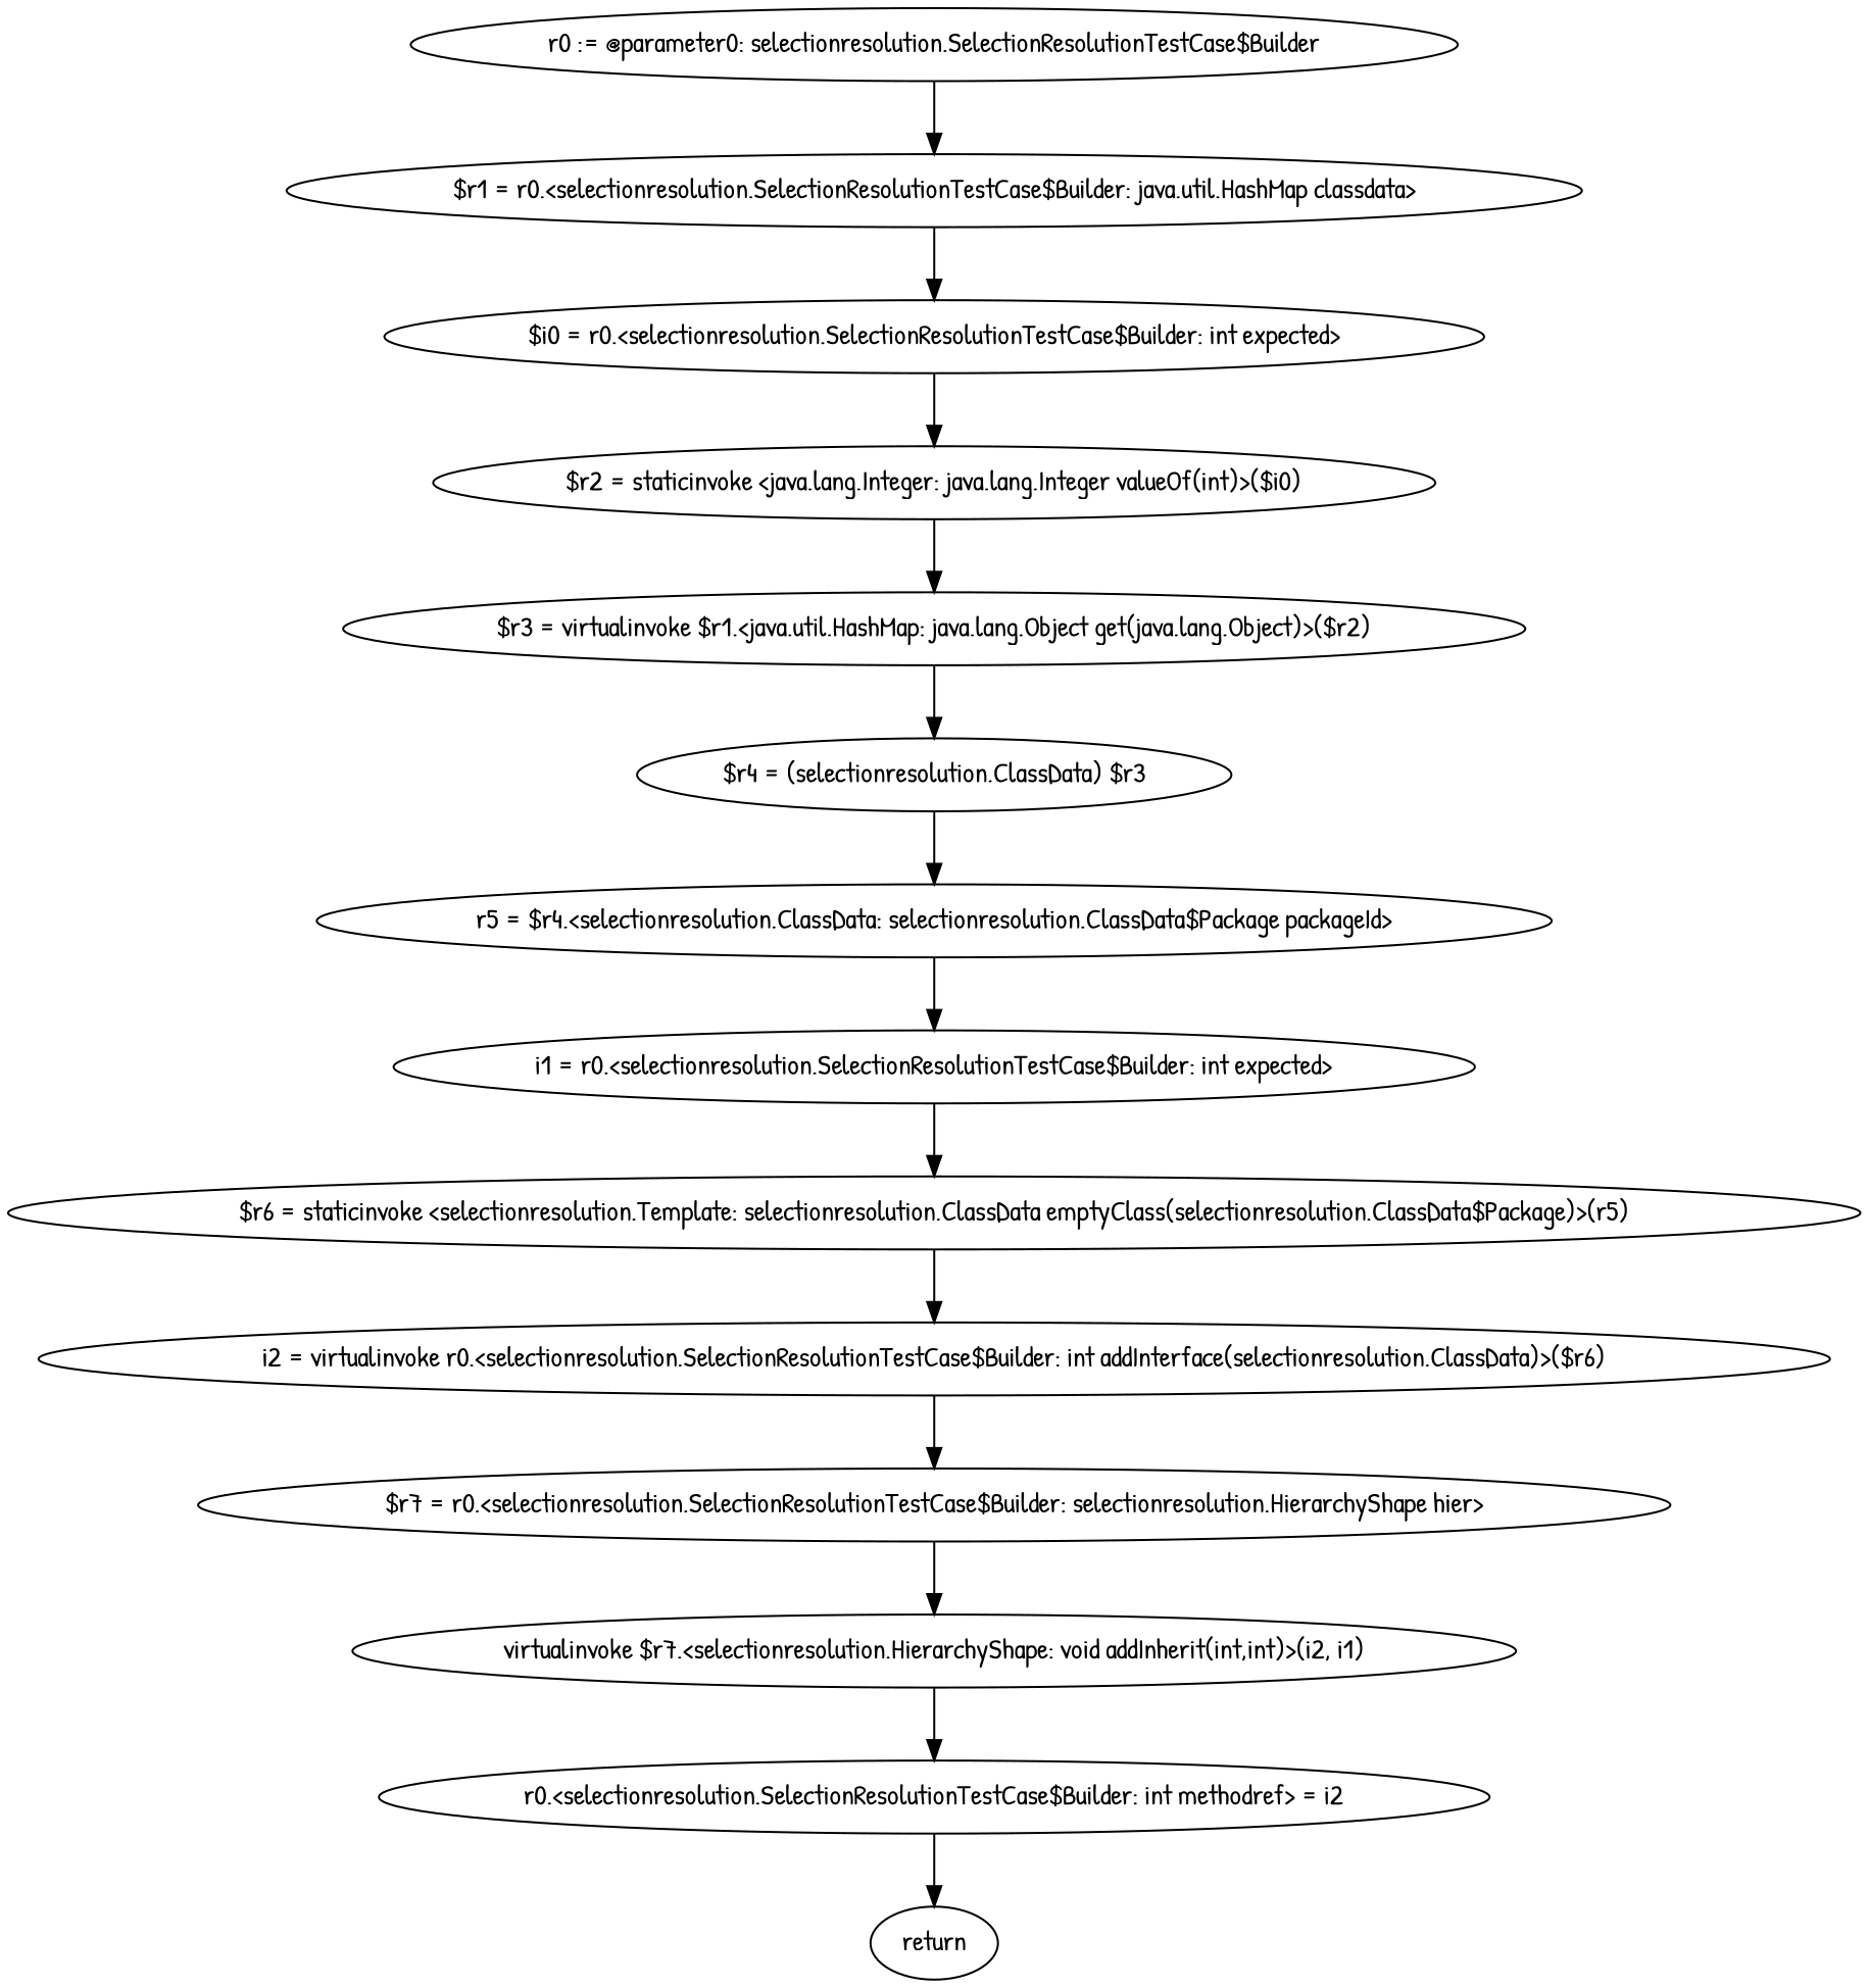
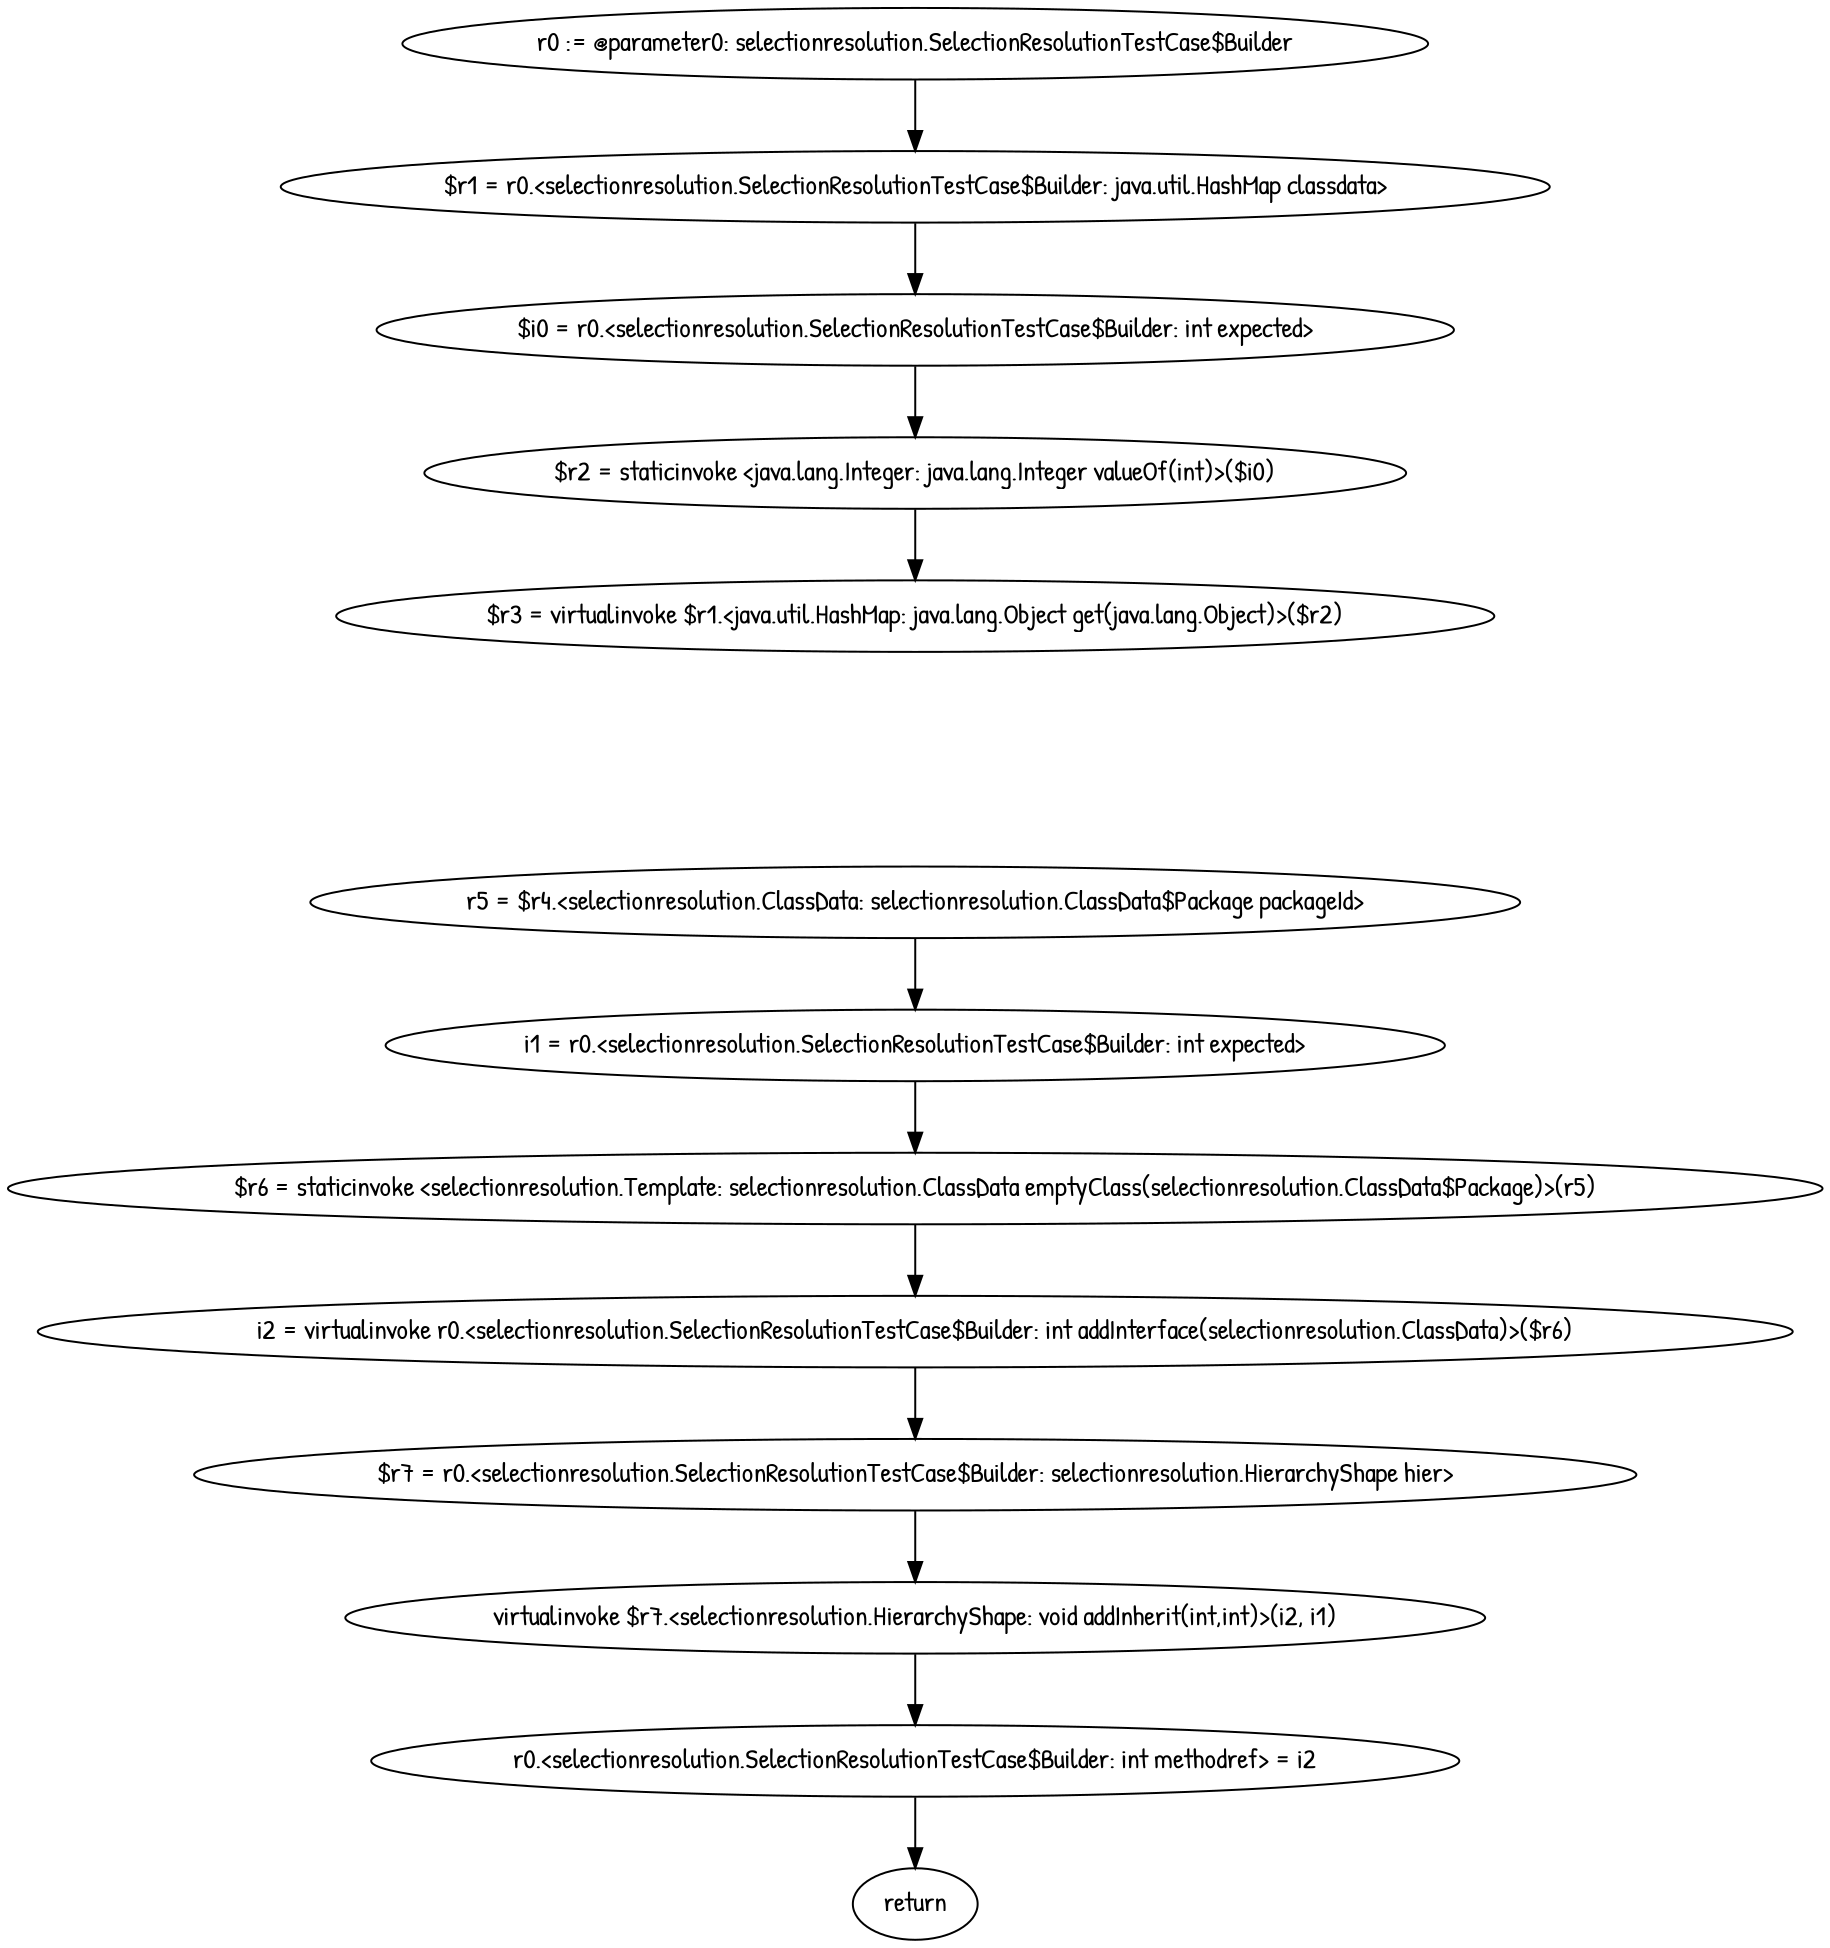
  digraph {
    fontname="Patrick Hand"
    node [fontname="Patrick Hand"]
    edge [fontname="Patrick Hand"]
    "r0 := @parameter0: selectionresolution.SelectionResolutionTestCase$Builder"
    "$r1 = r0.<selectionresolution.SelectionResolutionTestCase$Builder: java.util.HashMap classdata>"
    "$i0 = r0.<selectionresolution.SelectionResolutionTestCase$Builder: int expected>"
    "$r2 = staticinvoke <java.lang.Integer: java.lang.Integer valueOf(int)>($i0)"
    "$r3 = virtualinvoke $r1.<java.util.HashMap: java.lang.Object get(java.lang.Object)>($r2)"
-   "$r4 = (selectionresolution.ClassData) $r3"
    "r5 = $r4.<selectionresolution.ClassData: selectionresolution.ClassData$Package packageId>"
    "i1 = r0.<selectionresolution.SelectionResolutionTestCase$Builder: int expected>"
    "$r6 = staticinvoke <selectionresolution.Template: selectionresolution.ClassData emptyClass(selectionresolution.ClassData$Package)>(r5)"
    "i2 = virtualinvoke r0.<selectionresolution.SelectionResolutionTestCase$Builder: int addInterface(selectionresolution.ClassData)>($r6)"
    "$r7 = r0.<selectionresolution.SelectionResolutionTestCase$Builder: selectionresolution.HierarchyShape hier>"
    "virtualinvoke $r7.<selectionresolution.HierarchyShape: void addInherit(int,int)>(i2, i1)"
    "r0.<selectionresolution.SelectionResolutionTestCase$Builder: int methodref> = i2"
    return
    "r0 := @parameter0: selectionresolution.SelectionResolutionTestCase$Builder" -> "$r1 = r0.<selectionresolution.SelectionResolutionTestCase$Builder: java.util.HashMap classdata>"
    "$r1 = r0.<selectionresolution.SelectionResolutionTestCase$Builder: java.util.HashMap classdata>" -> "$i0 = r0.<selectionresolution.SelectionResolutionTestCase$Builder: int expected>"
    "$i0 = r0.<selectionresolution.SelectionResolutionTestCase$Builder: int expected>" -> "$r2 = staticinvoke <java.lang.Integer: java.lang.Integer valueOf(int)>($i0)"
    "$r2 = staticinvoke <java.lang.Integer: java.lang.Integer valueOf(int)>($i0)" -> "$r3 = virtualinvoke $r1.<java.util.HashMap: java.lang.Object get(java.lang.Object)>($r2)"
-   "$r3 = virtualinvoke $r1.<java.util.HashMap: java.lang.Object get(java.lang.Object)>($r2)" -> "$r4 = (selectionresolution.ClassData) $r3"
-   "$r4 = (selectionresolution.ClassData) $r3" -> "r5 = $r4.<selectionresolution.ClassData: selectionresolution.ClassData$Package packageId>"
    "r5 = $r4.<selectionresolution.ClassData: selectionresolution.ClassData$Package packageId>" -> "i1 = r0.<selectionresolution.SelectionResolutionTestCase$Builder: int expected>"
    "i1 = r0.<selectionresolution.SelectionResolutionTestCase$Builder: int expected>" -> "$r6 = staticinvoke <selectionresolution.Template: selectionresolution.ClassData emptyClass(selectionresolution.ClassData$Package)>(r5)"
    "$r6 = staticinvoke <selectionresolution.Template: selectionresolution.ClassData emptyClass(selectionresolution.ClassData$Package)>(r5)" -> "i2 = virtualinvoke r0.<selectionresolution.SelectionResolutionTestCase$Builder: int addInterface(selectionresolution.ClassData)>($r6)"
    "i2 = virtualinvoke r0.<selectionresolution.SelectionResolutionTestCase$Builder: int addInterface(selectionresolution.ClassData)>($r6)" -> "$r7 = r0.<selectionresolution.SelectionResolutionTestCase$Builder: selectionresolution.HierarchyShape hier>"
    "$r7 = r0.<selectionresolution.SelectionResolutionTestCase$Builder: selectionresolution.HierarchyShape hier>" -> "virtualinvoke $r7.<selectionresolution.HierarchyShape: void addInherit(int,int)>(i2, i1)"
    "virtualinvoke $r7.<selectionresolution.HierarchyShape: void addInherit(int,int)>(i2, i1)" -> "r0.<selectionresolution.SelectionResolutionTestCase$Builder: int methodref> = i2"
    "r0.<selectionresolution.SelectionResolutionTestCase$Builder: int methodref> = i2" -> return
  }
